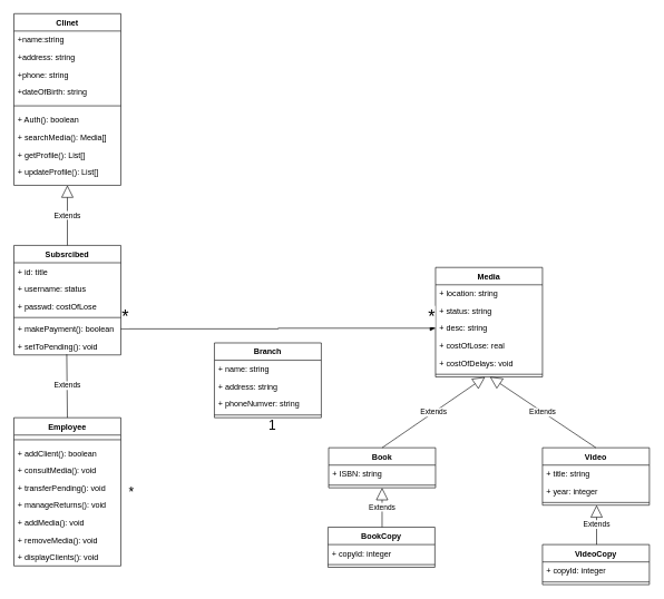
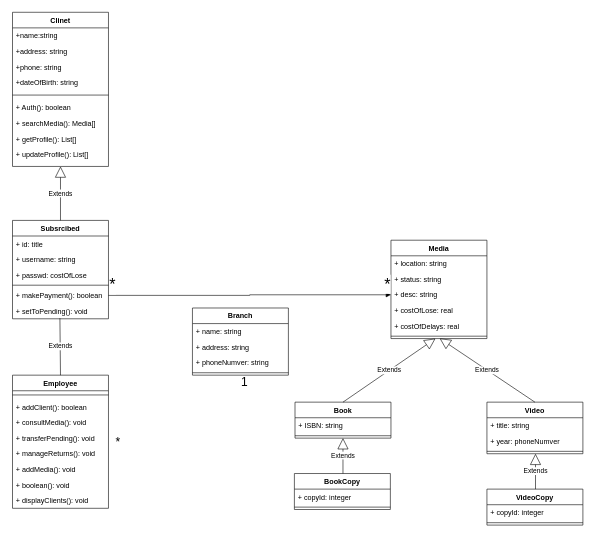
  <mxCell id="0" />
  <mxCell id="1" parent="0" />
  <mxCell id="2" value="Clinet" style="swimlane;fontStyle=1;align=center;verticalAlign=top;childLayout=stackLayout;horizontal=1;startSize=26;horizontalStack=0;resizeParent=1;resizeLast=0;collapsible=1;marginBottom=0;rounded=0;shadow=0;strokeWidth=1;" parent="1" vertex="1"><mxGeometry x="20" y="20" width="160" height="257" as="geometry"><mxRectangle x="550" y="140" width="160" height="26" as="alternateBounds" /></mxGeometry></mxCell>
  <mxCell id="3" value="+name:string" style="text;align=left;verticalAlign=top;spacingLeft=4;spacingRight=4;overflow=hidden;rotatable=0;points=[[0,0.5],[1,0.5]];portConstraint=eastwest;rounded=0;shadow=0;html=0;" parent="2" vertex="1"><mxGeometry y="26" width="160" height="26" as="geometry" /></mxCell>
  <mxCell id="4" value="+address: string" style="text;align=left;verticalAlign=top;spacingLeft=4;spacingRight=4;overflow=hidden;rotatable=0;points=[[0,0.5],[1,0.5]];portConstraint=eastwest;rounded=0;shadow=0;html=0;" parent="2" vertex="1"><mxGeometry y="52" width="160" height="26" as="geometry" /></mxCell>
  <mxCell id="5" value="+phone: string" style="text;align=left;verticalAlign=top;spacingLeft=4;spacingRight=4;overflow=hidden;rotatable=0;points=[[0,0.5],[1,0.5]];portConstraint=eastwest;rounded=0;shadow=0;html=0;" parent="2" vertex="1"><mxGeometry y="78" width="160" height="26" as="geometry" /></mxCell>
  <mxCell id="6" value="+dateOfBirth: string" style="text;align=left;verticalAlign=top;spacingLeft=4;spacingRight=4;overflow=hidden;rotatable=0;points=[[0,0.5],[1,0.5]];portConstraint=eastwest;" parent="2" vertex="1"><mxGeometry y="104" width="160" height="26" as="geometry" /></mxCell>
  <mxCell id="7" value="" style="line;html=1;strokeWidth=1;align=left;verticalAlign=middle;spacingTop=-1;spacingLeft=3;spacingRight=3;rotatable=0;labelPosition=right;points=[];portConstraint=eastwest;" parent="2" vertex="1"><mxGeometry y="130" width="160" height="16" as="geometry" /></mxCell>
  <mxCell id="8" value="+ Auth(): boolean " style="text;strokeColor=none;fillColor=none;align=left;verticalAlign=top;spacingLeft=4;spacingRight=4;overflow=hidden;rotatable=0;points=[[0,0.5],[1,0.5]];portConstraint=eastwest;" parent="2" vertex="1"><mxGeometry y="146" width="160" height="26" as="geometry" /></mxCell>
  <mxCell id="9" value="+ searchMedia(): Media[] " style="text;strokeColor=none;fillColor=none;align=left;verticalAlign=top;spacingLeft=4;spacingRight=4;overflow=hidden;rotatable=0;points=[[0,0.5],[1,0.5]];portConstraint=eastwest;" parent="2" vertex="1"><mxGeometry y="172" width="160" height="26" as="geometry" /></mxCell>
  <mxCell id="10" value="+ getProfile(): List[] " style="text;strokeColor=none;fillColor=none;align=left;verticalAlign=top;spacingLeft=4;spacingRight=4;overflow=hidden;rotatable=0;points=[[0,0.5],[1,0.5]];portConstraint=eastwest;" parent="2" vertex="1"><mxGeometry y="198" width="160" height="26" as="geometry" /></mxCell>
  <mxCell id="11" value="+ updateProfile(): List[] " style="text;strokeColor=none;fillColor=none;align=left;verticalAlign=top;spacingLeft=4;spacingRight=4;overflow=hidden;rotatable=0;points=[[0,0.5],[1,0.5]];portConstraint=eastwest;" parent="2" vertex="1"><mxGeometry y="224" width="160" height="26" as="geometry" /></mxCell>
  <mxCell id="12" value="Employee" style="swimlane;fontStyle=1;align=center;verticalAlign=top;childLayout=stackLayout;horizontal=1;startSize=26;horizontalStack=0;resizeParent=1;resizeParentMax=0;resizeLast=0;collapsible=1;marginBottom=0;" parent="1" vertex="1"><mxGeometry x="20" y="625" width="160" height="222" as="geometry" /></mxCell>
  <mxCell id="13" value="" style="line;strokeWidth=1;fillColor=none;align=left;verticalAlign=middle;spacingTop=-1;spacingLeft=3;spacingRight=3;rotatable=0;labelPosition=right;points=[];portConstraint=eastwest;" parent="12" vertex="1"><mxGeometry y="26" width="160" height="14" as="geometry" /></mxCell>
  <mxCell id="14" value="+ addClient(): boolean " style="text;strokeColor=none;fillColor=none;align=left;verticalAlign=top;spacingLeft=4;spacingRight=4;overflow=hidden;rotatable=0;points=[[0,0.5],[1,0.5]];portConstraint=eastwest;" parent="12" vertex="1"><mxGeometry y="40" width="160" height="26" as="geometry" /></mxCell>
  <mxCell id="15" value="+ consultMedia(): void " style="text;strokeColor=none;fillColor=none;align=left;verticalAlign=top;spacingLeft=4;spacingRight=4;overflow=hidden;rotatable=0;points=[[0,0.5],[1,0.5]];portConstraint=eastwest;" parent="12" vertex="1"><mxGeometry y="66" width="160" height="26" as="geometry" /></mxCell>
  <mxCell id="16" value="+ transferPending(): void " style="text;strokeColor=none;fillColor=none;align=left;verticalAlign=top;spacingLeft=4;spacingRight=4;overflow=hidden;rotatable=0;points=[[0,0.5],[1,0.5]];portConstraint=eastwest;" parent="12" vertex="1"><mxGeometry y="92" width="160" height="26" as="geometry" /></mxCell>
  <mxCell id="17" value="+ manageReturns(): void " style="text;strokeColor=none;fillColor=none;align=left;verticalAlign=top;spacingLeft=4;spacingRight=4;overflow=hidden;rotatable=0;points=[[0,0.5],[1,0.5]];portConstraint=eastwest;" parent="12" vertex="1"><mxGeometry y="118" width="160" height="26" as="geometry" /></mxCell>
  <mxCell id="18" value="+ addMedia(): void " style="text;strokeColor=none;fillColor=none;align=left;verticalAlign=top;spacingLeft=4;spacingRight=4;overflow=hidden;rotatable=0;points=[[0,0.5],[1,0.5]];portConstraint=eastwest;" parent="12" vertex="1"><mxGeometry y="144" width="160" height="26" as="geometry" /></mxCell>
- <mxCell id="19" value="+ removeMedia(): void " style="text;strokeColor=none;fillColor=none;align=left;verticalAlign=top;spacingLeft=4;spacingRight=4;overflow=hidden;rotatable=0;points=[[0,0.5],[1,0.5]];portConstraint=eastwest;" parent="12" vertex="1"><mxGeometry y="170" width="160" height="26" as="geometry" /></mxCell>
+ <mxCell id="19" value="+ boolean(): void " style="text;strokeColor=none;fillColor=none;align=left;verticalAlign=top;spacingLeft=4;spacingRight=4;overflow=hidden;rotatable=0;points=[[0,0.5],[1,0.5]];portConstraint=eastwest;" parent="12" vertex="1"><mxGeometry y="170" width="160" height="26" as="geometry" /></mxCell>
  <mxCell id="20" value="+ displayClients(): void " style="text;strokeColor=none;fillColor=none;align=left;verticalAlign=top;spacingLeft=4;spacingRight=4;overflow=hidden;rotatable=0;points=[[0,0.5],[1,0.5]];portConstraint=eastwest;" parent="12" vertex="1"><mxGeometry y="196" width="160" height="26" as="geometry" /></mxCell>
  <mxCell id="21" value="Extends" style="endArrow=none;endSize=16;endFill=0;html=1;rounded=0;exitX=0.5;exitY=0;exitDx=0;exitDy=0;entryX=0.494;entryY=0.961;entryDx=0;entryDy=0;entryPerimeter=0;" parent="1" source="12" target="52" edge="1"><mxGeometry width="160" relative="1" as="geometry"><mxPoint x="300" y="475" as="sourcePoint" /><mxPoint x="100" y="537" as="targetPoint" /></mxGeometry></mxCell>
  <mxCell id="22" value="Media" style="swimlane;fontStyle=1;align=center;verticalAlign=top;childLayout=stackLayout;horizontal=1;startSize=26;horizontalStack=0;resizeParent=1;resizeParentMax=0;resizeLast=0;collapsible=1;marginBottom=0;" parent="1" vertex="1"><mxGeometry x="651" y="400" width="160" height="164" as="geometry" /></mxCell>
  <mxCell id="23" value="+ location: string" style="text;strokeColor=none;fillColor=none;align=left;verticalAlign=top;spacingLeft=4;spacingRight=4;overflow=hidden;rotatable=0;points=[[0,0.5],[1,0.5]];portConstraint=eastwest;" parent="22" vertex="1"><mxGeometry y="26" width="160" height="26" as="geometry" /></mxCell>
  <mxCell id="24" value="+ status: string" style="text;strokeColor=none;fillColor=none;align=left;verticalAlign=top;spacingLeft=4;spacingRight=4;overflow=hidden;rotatable=0;points=[[0,0.5],[1,0.5]];portConstraint=eastwest;" parent="22" vertex="1"><mxGeometry y="52" width="160" height="26" as="geometry" /></mxCell>
  <mxCell id="25" value="+ desc: string" style="text;strokeColor=none;fillColor=none;align=left;verticalAlign=top;spacingLeft=4;spacingRight=4;overflow=hidden;rotatable=0;points=[[0,0.5],[1,0.5]];portConstraint=eastwest;" parent="22" vertex="1"><mxGeometry y="78" width="160" height="26" as="geometry" /></mxCell>
  <mxCell id="26" value="+ costOfLose: real" style="text;strokeColor=none;fillColor=none;align=left;verticalAlign=top;spacingLeft=4;spacingRight=4;overflow=hidden;rotatable=0;points=[[0,0.5],[1,0.5]];portConstraint=eastwest;" parent="22" vertex="1"><mxGeometry y="104" width="160" height="26" as="geometry" /></mxCell>
- <mxCell id="27" value="+ costOfDelays: void" style="text;strokeColor=none;fillColor=none;align=left;verticalAlign=top;spacingLeft=4;spacingRight=4;overflow=hidden;rotatable=0;points=[[0,0.5],[1,0.5]];portConstraint=eastwest;" parent="22" vertex="1"><mxGeometry y="130" width="160" height="26" as="geometry" /></mxCell>
+ <mxCell id="27" value="+ costOfDelays: real" style="text;strokeColor=none;fillColor=none;align=left;verticalAlign=top;spacingLeft=4;spacingRight=4;overflow=hidden;rotatable=0;points=[[0,0.5],[1,0.5]];portConstraint=eastwest;" parent="22" vertex="1"><mxGeometry y="130" width="160" height="26" as="geometry" /></mxCell>
  <mxCell id="28" value="" style="line;strokeWidth=1;fillColor=none;align=left;verticalAlign=middle;spacingTop=-1;spacingLeft=3;spacingRight=3;rotatable=0;labelPosition=right;points=[];portConstraint=eastwest;" parent="22" vertex="1"><mxGeometry y="156" width="160" height="8" as="geometry" /></mxCell>
  <mxCell id="29" value="Book" style="swimlane;fontStyle=1;align=center;verticalAlign=top;childLayout=stackLayout;horizontal=1;startSize=26;horizontalStack=0;resizeParent=1;resizeParentMax=0;resizeLast=0;collapsible=1;marginBottom=0;" parent="1" vertex="1"><mxGeometry x="491" y="670" width="160" height="60" as="geometry" /></mxCell>
  <mxCell id="30" value="+ ISBN: string" style="text;strokeColor=none;fillColor=none;align=left;verticalAlign=top;spacingLeft=4;spacingRight=4;overflow=hidden;rotatable=0;points=[[0,0.5],[1,0.5]];portConstraint=eastwest;" parent="29" vertex="1"><mxGeometry y="26" width="160" height="26" as="geometry" /></mxCell>
  <mxCell id="31" value="" style="line;strokeWidth=1;fillColor=none;align=left;verticalAlign=middle;spacingTop=-1;spacingLeft=3;spacingRight=3;rotatable=0;labelPosition=right;points=[];portConstraint=eastwest;" parent="29" vertex="1"><mxGeometry y="52" width="160" height="8" as="geometry" /></mxCell>
  <mxCell id="32" value="Video" style="swimlane;fontStyle=1;align=center;verticalAlign=top;childLayout=stackLayout;horizontal=1;startSize=26;horizontalStack=0;resizeParent=1;resizeParentMax=0;resizeLast=0;collapsible=1;marginBottom=0;" parent="1" vertex="1"><mxGeometry x="811" y="670" width="160" height="86" as="geometry" /></mxCell>
  <mxCell id="33" value="+ title: string" style="text;strokeColor=none;fillColor=none;align=left;verticalAlign=top;spacingLeft=4;spacingRight=4;overflow=hidden;rotatable=0;points=[[0,0.5],[1,0.5]];portConstraint=eastwest;" parent="32" vertex="1"><mxGeometry y="26" width="160" height="26" as="geometry" /></mxCell>
- <mxCell id="34" value="+ year: integer" style="text;strokeColor=none;fillColor=none;align=left;verticalAlign=top;spacingLeft=4;spacingRight=4;overflow=hidden;rotatable=0;points=[[0,0.5],[1,0.5]];portConstraint=eastwest;" parent="32" vertex="1"><mxGeometry y="52" width="160" height="26" as="geometry" /></mxCell>
+ <mxCell id="34" value="+ year: phoneNumver" style="text;strokeColor=none;fillColor=none;align=left;verticalAlign=top;spacingLeft=4;spacingRight=4;overflow=hidden;rotatable=0;points=[[0,0.5],[1,0.5]];portConstraint=eastwest;" parent="32" vertex="1"><mxGeometry y="52" width="160" height="26" as="geometry" /></mxCell>
  <mxCell id="35" value="" style="line;strokeWidth=1;fillColor=none;align=left;verticalAlign=middle;spacingTop=-1;spacingLeft=3;spacingRight=3;rotatable=0;labelPosition=right;points=[];portConstraint=eastwest;" parent="32" vertex="1"><mxGeometry y="78" width="160" height="8" as="geometry" /></mxCell>
  <mxCell id="36" value="Extends" style="endArrow=block;endSize=16;endFill=0;html=1;rounded=0;exitX=0.5;exitY=0;exitDx=0;exitDy=0;" parent="1" source="29" target="28" edge="1"><mxGeometry width="160" relative="1" as="geometry"><mxPoint x="551" y="580" as="sourcePoint" /><mxPoint x="711" y="580" as="targetPoint" /></mxGeometry></mxCell>
  <mxCell id="37" value="Extends" style="endArrow=block;endSize=16;endFill=0;html=1;rounded=0;entryX=0.508;entryY=1.34;entryDx=0;entryDy=0;entryPerimeter=0;" parent="1" edge="1"><mxGeometry width="160" relative="1" as="geometry"><mxPoint x="891" y="670" as="sourcePoint" /><mxPoint x="732.28" y="563.72" as="targetPoint" /></mxGeometry></mxCell>
  <mxCell id="38" value="BookCopy" style="swimlane;fontStyle=1;align=center;verticalAlign=top;childLayout=stackLayout;horizontal=1;startSize=26;horizontalStack=0;resizeParent=1;resizeParentMax=0;resizeLast=0;collapsible=1;marginBottom=0;" parent="1" vertex="1"><mxGeometry x="490" y="789" width="160" height="60" as="geometry" /></mxCell>
  <mxCell id="39" value="+ copyId: integer" style="text;strokeColor=none;fillColor=none;align=left;verticalAlign=top;spacingLeft=4;spacingRight=4;overflow=hidden;rotatable=0;points=[[0,0.5],[1,0.5]];portConstraint=eastwest;" parent="38" vertex="1"><mxGeometry y="26" width="160" height="26" as="geometry" /></mxCell>
  <mxCell id="40" value="" style="line;strokeWidth=1;fillColor=none;align=left;verticalAlign=middle;spacingTop=-1;spacingLeft=3;spacingRight=3;rotatable=0;labelPosition=right;points=[];portConstraint=eastwest;" parent="38" vertex="1"><mxGeometry y="52" width="160" height="8" as="geometry" /></mxCell>
  <mxCell id="41" value="Extends" style="endArrow=block;endSize=16;endFill=0;html=1;rounded=0;exitX=0.5;exitY=0;exitDx=0;exitDy=0;entryX=0.5;entryY=1;entryDx=0;entryDy=0;" parent="1" target="29" edge="1"><mxGeometry width="160" relative="1" as="geometry"><mxPoint x="571" y="789" as="sourcePoint" /><mxPoint x="725.182" y="683" as="targetPoint" /></mxGeometry></mxCell>
  <mxCell id="42" value="VideoCopy" style="swimlane;fontStyle=1;align=center;verticalAlign=top;childLayout=stackLayout;horizontal=1;startSize=26;horizontalStack=0;resizeParent=1;resizeParentMax=0;resizeLast=0;collapsible=1;marginBottom=0;" parent="1" vertex="1"><mxGeometry x="811" y="815" width="160" height="60" as="geometry" /></mxCell>
  <mxCell id="43" value="+ copyId: integer" style="text;strokeColor=none;fillColor=none;align=left;verticalAlign=top;spacingLeft=4;spacingRight=4;overflow=hidden;rotatable=0;points=[[0,0.5],[1,0.5]];portConstraint=eastwest;" parent="42" vertex="1"><mxGeometry y="26" width="160" height="26" as="geometry" /></mxCell>
  <mxCell id="44" value="" style="line;strokeWidth=1;fillColor=none;align=left;verticalAlign=middle;spacingTop=-1;spacingLeft=3;spacingRight=3;rotatable=0;labelPosition=right;points=[];portConstraint=eastwest;" parent="42" vertex="1"><mxGeometry y="52" width="160" height="8" as="geometry" /></mxCell>
  <mxCell id="45" value="Extends" style="endArrow=block;endSize=16;endFill=0;html=1;rounded=0;exitX=0.5;exitY=0;exitDx=0;exitDy=0;entryX=0.5;entryY=1;entryDx=0;entryDy=0;" parent="1" edge="1"><mxGeometry width="160" relative="1" as="geometry"><mxPoint x="892" y="815" as="sourcePoint" /><mxPoint x="892" y="756" as="targetPoint" /></mxGeometry></mxCell>
  <mxCell id="46" value="Subsrcibed" style="swimlane;fontStyle=1;align=center;verticalAlign=top;childLayout=stackLayout;horizontal=1;startSize=26;horizontalStack=0;resizeParent=1;resizeParentMax=0;resizeLast=0;collapsible=1;marginBottom=0;" parent="1" vertex="1"><mxGeometry x="20" y="367" width="160" height="164" as="geometry" /></mxCell>
  <mxCell id="47" value="+ id: title" style="text;strokeColor=none;fillColor=none;align=left;verticalAlign=top;spacingLeft=4;spacingRight=4;overflow=hidden;rotatable=0;points=[[0,0.5],[1,0.5]];portConstraint=eastwest;" parent="46" vertex="1"><mxGeometry y="26" width="160" height="26" as="geometry" /></mxCell>
- <mxCell id="48" value="+ username: status" style="text;strokeColor=none;fillColor=none;align=left;verticalAlign=top;spacingLeft=4;spacingRight=4;overflow=hidden;rotatable=0;points=[[0,0.5],[1,0.5]];portConstraint=eastwest;" parent="46" vertex="1"><mxGeometry y="52" width="160" height="26" as="geometry" /></mxCell>
+ <mxCell id="48" value="+ username: string" style="text;strokeColor=none;fillColor=none;align=left;verticalAlign=top;spacingLeft=4;spacingRight=4;overflow=hidden;rotatable=0;points=[[0,0.5],[1,0.5]];portConstraint=eastwest;" parent="46" vertex="1"><mxGeometry y="52" width="160" height="26" as="geometry" /></mxCell>
  <mxCell id="49" value="+ passwd: costOfLose" style="text;strokeColor=none;fillColor=none;align=left;verticalAlign=top;spacingLeft=4;spacingRight=4;overflow=hidden;rotatable=0;points=[[0,0.5],[1,0.5]];portConstraint=eastwest;" parent="46" vertex="1"><mxGeometry y="78" width="160" height="26" as="geometry" /></mxCell>
  <mxCell id="50" value="" style="line;strokeWidth=1;fillColor=none;align=left;verticalAlign=middle;spacingTop=-1;spacingLeft=3;spacingRight=3;rotatable=0;labelPosition=right;points=[];portConstraint=eastwest;" parent="46" vertex="1"><mxGeometry y="104" width="160" height="8" as="geometry" /></mxCell>
  <mxCell id="51" value="+ makePayment(): boolean" style="text;strokeColor=none;fillColor=none;align=left;verticalAlign=top;spacingLeft=4;spacingRight=4;overflow=hidden;rotatable=0;points=[[0,0.5],[1,0.5]];portConstraint=eastwest;" parent="46" vertex="1"><mxGeometry y="112" width="160" height="26" as="geometry" /></mxCell>
  <mxCell id="52" value="+ setToPending(): void" style="text;strokeColor=none;fillColor=none;align=left;verticalAlign=top;spacingLeft=4;spacingRight=4;overflow=hidden;rotatable=0;points=[[0,0.5],[1,0.5]];portConstraint=eastwest;" parent="46" vertex="1"><mxGeometry y="138" width="160" height="26" as="geometry" /></mxCell>
  <mxCell id="53" value="Extends" style="endArrow=block;endSize=16;endFill=0;html=1;rounded=0;exitX=0.5;exitY=0;exitDx=0;exitDy=0;entryX=0.5;entryY=1;entryDx=0;entryDy=0;" parent="1" target="2" edge="1"><mxGeometry width="160" relative="1" as="geometry"><mxPoint x="100" y="367" as="sourcePoint" /><mxPoint x="254.182" y="261" as="targetPoint" /></mxGeometry></mxCell>
  <mxCell id="54" value="Branch" style="swimlane;fontStyle=1;align=center;verticalAlign=top;childLayout=stackLayout;horizontal=1;startSize=26;horizontalStack=0;resizeParent=1;resizeParentMax=0;resizeLast=0;collapsible=1;marginBottom=0;" parent="1" vertex="1"><mxGeometry x="320" y="513" width="160" height="112" as="geometry" /></mxCell>
  <mxCell id="55" value="+ name: string" style="text;strokeColor=none;fillColor=none;align=left;verticalAlign=top;spacingLeft=4;spacingRight=4;overflow=hidden;rotatable=0;points=[[0,0.5],[1,0.5]];portConstraint=eastwest;" parent="54" vertex="1"><mxGeometry y="26" width="160" height="26" as="geometry" /></mxCell>
  <mxCell id="56" value="+ address: string" style="text;strokeColor=none;fillColor=none;align=left;verticalAlign=top;spacingLeft=4;spacingRight=4;overflow=hidden;rotatable=0;points=[[0,0.5],[1,0.5]];portConstraint=eastwest;" parent="54" vertex="1"><mxGeometry y="52" width="160" height="26" as="geometry" /></mxCell>
  <mxCell id="57" value="+ phoneNumver: string" style="text;strokeColor=none;fillColor=none;align=left;verticalAlign=top;spacingLeft=4;spacingRight=4;overflow=hidden;rotatable=0;points=[[0,0.5],[1,0.5]];portConstraint=eastwest;" parent="54" vertex="1"><mxGeometry y="78" width="160" height="26" as="geometry" /></mxCell>
  <mxCell id="58" value="" style="line;strokeWidth=1;fillColor=none;align=left;verticalAlign=middle;spacingTop=-1;spacingLeft=3;spacingRight=3;rotatable=0;labelPosition=right;points=[];portConstraint=eastwest;" parent="54" vertex="1"><mxGeometry y="104" width="160" height="8" as="geometry" /></mxCell>
  <mxCell id="59" value="&lt;font style=&quot;font-size: 20px&quot;&gt;1&lt;/font&gt;" style="text;html=1;strokeColor=none;fillColor=none;align=center;verticalAlign=middle;whiteSpace=wrap;rounded=0;strokeWidth=8;" parent="1" vertex="1"><mxGeometry x="377" y="620" width="60" height="30" as="geometry" /></mxCell>
  <mxCell id="60" value="&lt;font style=&quot;font-size: 20px&quot;&gt;*&lt;/font&gt;" style="text;html=1;strokeColor=none;fillColor=none;align=center;verticalAlign=middle;whiteSpace=wrap;rounded=0;" parent="1" vertex="1"><mxGeometry x="166" y="720" width="60" height="30" as="geometry" /></mxCell>
  <mxCell id="61" value="" style="endArrow=block;html=1;edgeStyle=orthogonalEdgeStyle;rounded=0;fontSize=20;entryX=0;entryY=0.5;entryDx=0;entryDy=0;exitX=1;exitY=0.5;exitDx=0;exitDy=0;" parent="1" source="51" target="25" edge="1"><mxGeometry relative="1" as="geometry"><mxPoint x="310" y="440" as="sourcePoint" /><mxPoint x="470" y="440" as="targetPoint" /></mxGeometry></mxCell>
  <mxCell id="62" value="&lt;font style=&quot;font-size: 27px&quot;&gt;*&lt;/font&gt;" style="edgeLabel;resizable=0;html=1;align=left;verticalAlign=bottom;fontSize=20;strokeWidth=8;" parent="61" connectable="0" vertex="1"><mxGeometry x="-1" relative="1" as="geometry" /></mxCell>
  <mxCell id="63" value="&lt;font style=&quot;font-size: 27px&quot;&gt;*&lt;/font&gt;" style="edgeLabel;resizable=0;html=1;align=right;verticalAlign=bottom;fontSize=20;strokeWidth=8;" parent="61" connectable="0" vertex="1"><mxGeometry x="1" relative="1" as="geometry" /></mxCell>
